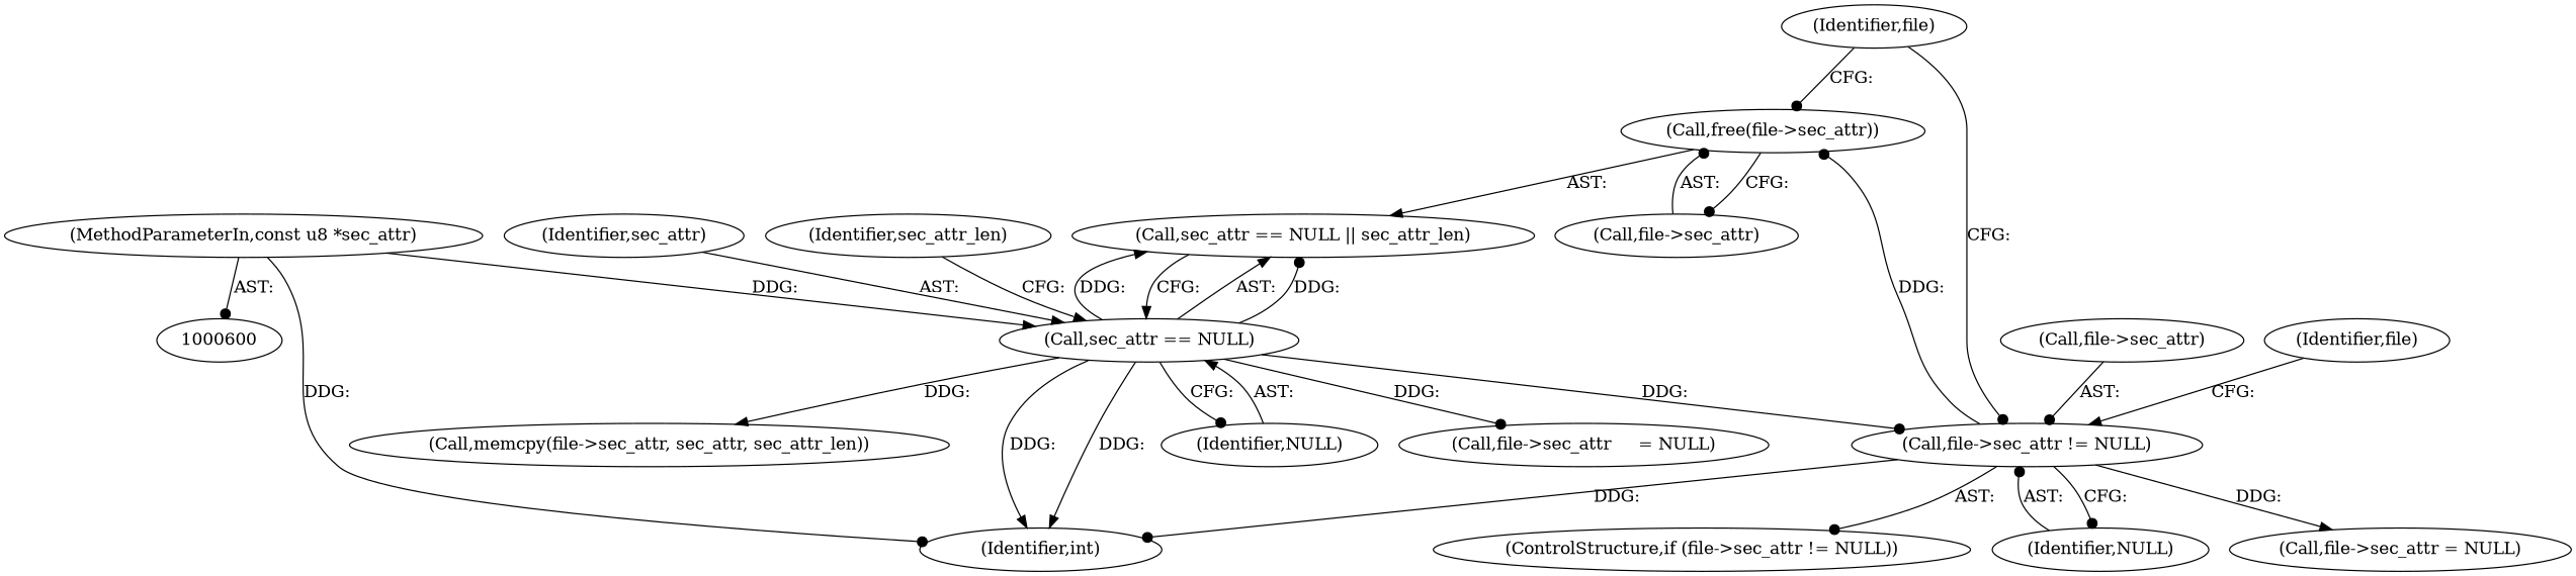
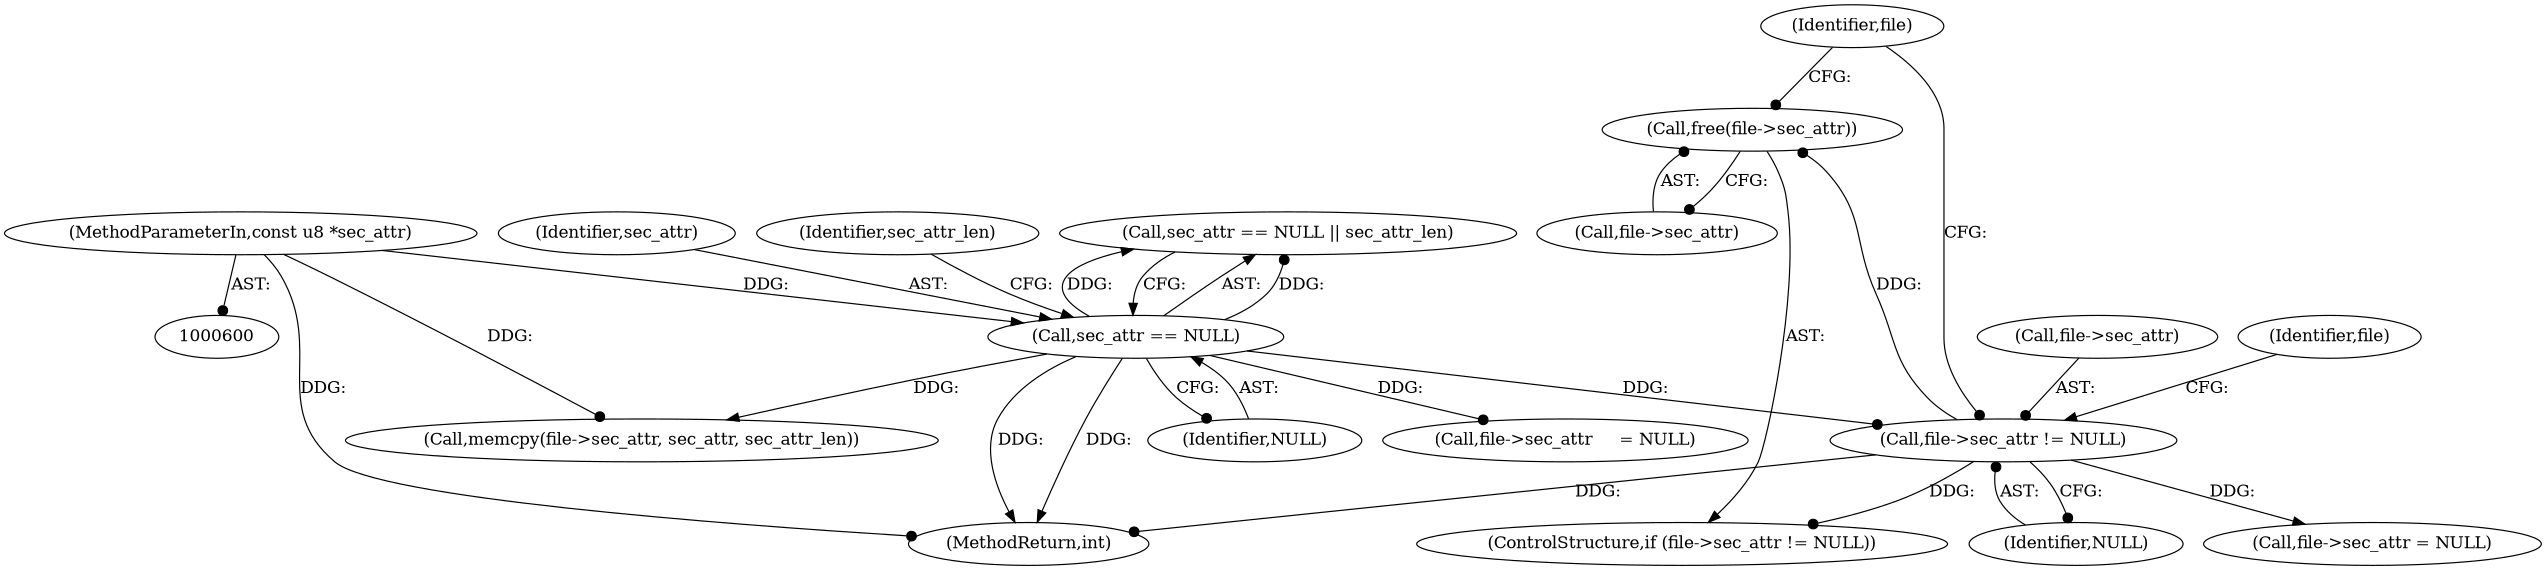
  digraph {
    edge [arrowhead=dot]
    n1 [label="(Call,free(file->sec_attr))"]
    n2 [label="(ControlStructure,if (file->sec_attr != NULL))"]
    n3 [label="(Call,file->sec_attr)"]
    n4 [label="(Call,file->sec_attr != NULL)"]
    n5 [label="(Call,file->sec_attr = NULL)"]
    n6 [label="(Identifier,NULL)"]
-   n7 [label="(Identifier,int)"]
+   n7 [label="(MethodReturn,int)"]
    n8 [label="(Call,sec_attr == NULL)"]
    n9 [label="(Call,memcpy(file->sec_attr, sec_attr, sec_attr_len))"]
    n10 [label="(Identifier,NULL)"]
    n11 [label="(Call,file->sec_attr     = NULL)"]
    n12 [label="(Call,sec_attr == NULL || sec_attr_len)"]
    n13 [label="(MethodParameterIn,const u8 *sec_attr)"]
    n14 [label=1000600]
    n15 [label="(Identifier,sec_attr)"]
    n16 [label="(Call,file->sec_attr)"]
    n17 [label="(Identifier,file)"]
    n18 [label="(Identifier,sec_attr_len)"]
    n19 [label="(Identifier,file)"]
-   n1 -> n12 [arrowhead=normal label="AST: "]
+   n1 -> n2 [arrowhead=normal label="AST: "]
    n1 -> n3 [label="CFG: "]
    n3 -> n1 [label="AST: "]
    n4 -> n1 [label="DDG: "]
-   n4 -> n2 [label="AST: "]
+   n4 -> n2 [label="DDG: "]
    n4 -> n5 [arrowhead=normal label="DDG: "]
    n4 -> n6 [label="CFG: "]
    n4 -> n7 [label="DDG: "]
    n6 -> n4 [label="AST: "]
    n8 -> n4 [label="DDG: "]
    n8 -> n7 [arrowhead=normal label="DDG: "]
    n8 -> n7 [arrowhead=normal label="DDG: "]
    n8 -> n9 [arrowhead=normal label="DDG: "]
    n8 -> n10 [label="CFG: "]
    n8 -> n11 [label="DDG: "]
    n8 -> n12 [arrowhead=normal label="AST: "]
    n8 -> n12 [label="DDG: "]
    n8 -> n12 [arrowhead=normal label="DDG: "]
    n10 -> n8 [arrowhead=normal label="AST: "]
    n12 -> n8 [arrowhead=normal label="CFG: "]
    n13 -> n7 [label="DDG: "]
    n13 -> n8 [arrowhead=normal label="DDG: "]
+   n13 -> n9 [label="DDG: "]
    n13 -> n14 [label="AST: "]
    n15 -> n8 [arrowhead=normal label="AST: "]
    n16 -> n4 [label="AST: "]
    n17 -> n4 [arrowhead=normal label="CFG: "]
    n18 -> n8 [arrowhead=normal label="CFG: "]
    n19 -> n1 [label="CFG: "]
    n19 -> n4 [label="CFG: "]
  }
